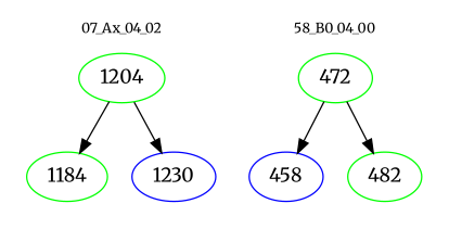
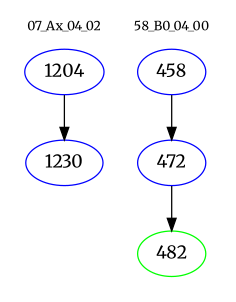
  digraph {
    fontname=Merriweather
    node [color=blue fontname=Merriweather]
    edge [color=black fontname=Merriweather]
-   n1 [color=green label=1204]
-   n2 [color=green label=1184]
+   n1 [label=1204]
    n3 [label=1230]
-   n4 [color=green label=472]
+   n4 [label=472]
    n5 [label=458]
    n6 [color=green label=482]
    subgraph cluster_1 {
      color=white
      fontsize=10
      label="07_Ax_04_02"
      n1
-     n2
      n3
    }
    subgraph cluster_2 {
      color=white
      fontsize=10
      label="58_B0_04_00"
      n4
      n5
      n6
    }
-   n1 -> n2
    n1 -> n3
-   n4 -> n5
+   n5 -> n4
    n4 -> n6
  }
